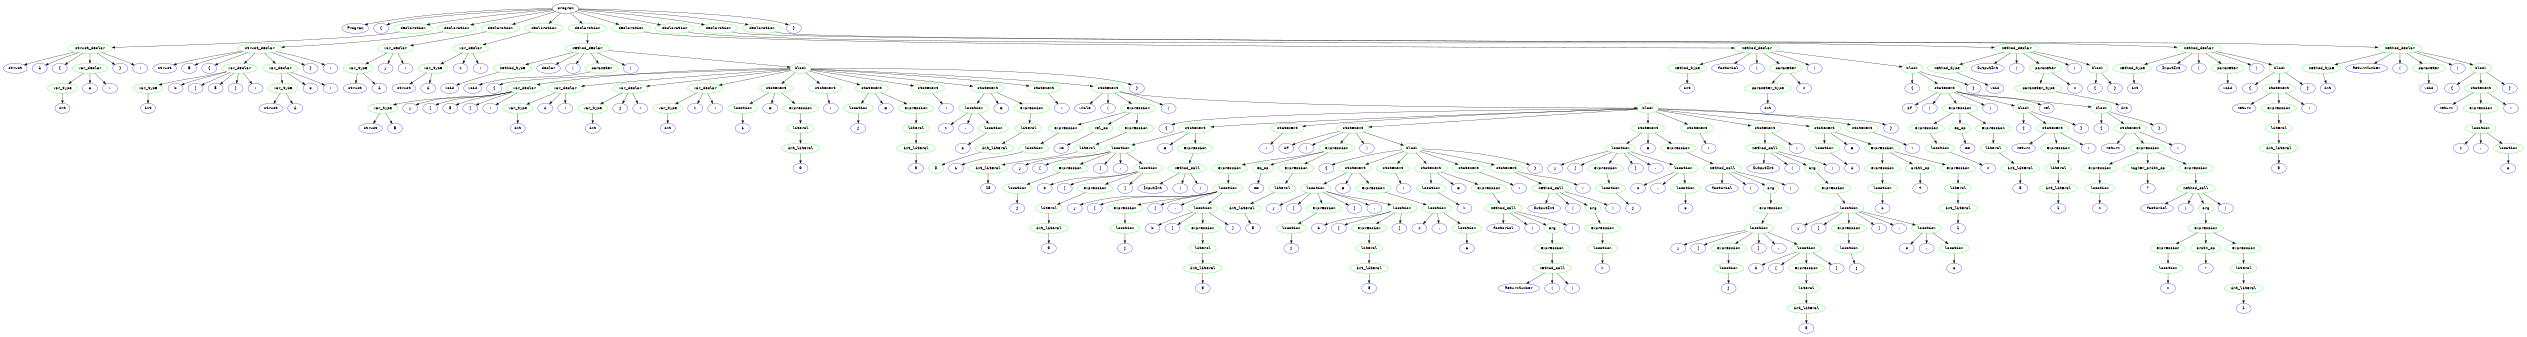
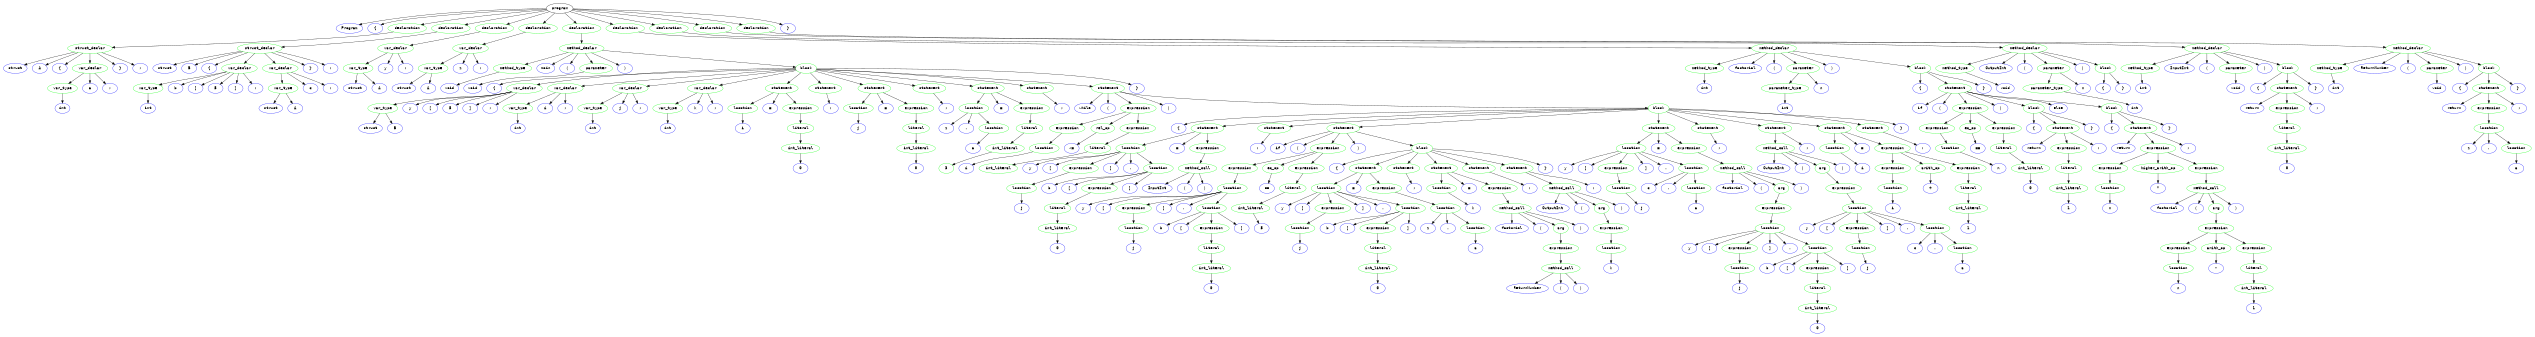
  digraph {
    fontname="DejaVu Sans Mono"
    node [fontname="DejaVu Sans Mono" color=blue]
    edge [fontname="DejaVu Sans Mono"]
    n1 [label=program color=""]
    n2 [label=Program]
    n3 [label="{"]
    n4 [color=green label=declaration]
    n5 [color=green label=declaration]
    n6 [color=green label=declaration]
    n7 [color=green label=declaration]
    n8 [color=green label=declaration]
    n9 [color=green label=declaration]
    n10 [color=green label=declaration]
    n11 [color=green label=declaration]
    n12 [color=green label=declaration]
    n13 [label="}"]
    n14 [color=green label=struct_declar]
    n15 [color=green label=struct_declar]
    n16 [color=green label=var_declar]
    n17 [color=green label=var_declar]
    n18 [color=green label=method_declar]
    n19 [color=green label=method_declar]
    n20 [color=green label=method_declar]
    n21 [color=green label=method_declar]
    n22 [color=green label=method_declar]
    n23 [label=struct]
    n24 [label=A]
    n25 [label="{"]
    n26 [color=green label=var_declar]
    n27 [label="}"]
    n28 [label=";"]
    n29 [color=green label=var_type]
    n30 [label=a]
    n31 [label=";"]
    n32 [label=int]
    n33 [label=struct]
    n34 [label=B]
    n35 [label="{"]
    n36 [color=green label=var_declar]
    n37 [color=green label=var_declar]
    n38 [label="}"]
    n39 [label=";"]
    n40 [color=green label=var_type]
    n41 [label=b]
    n42 [label="["]
    n43 [label=5]
    n44 [label="]"]
    n45 [label=";"]
    n46 [color=green label=var_type]
    n47 [label=c]
    n48 [label=";"]
    n49 [label=int]
    n50 [label=struct]
    n51 [label=A]
    n52 [color=green label=var_type]
    n53 [label=y]
    n54 [label=";"]
    n55 [label=struct]
    n56 [label=A]
    n57 [color=green label=var_type]
    n58 [label=z]
    n59 [label=";"]
    n60 [label=struct]
    n61 [label=A]
    n62 [color=green label=method_type]
-   n63 [label=declar]
+   n63 [label=main]
    n64 [label="("]
    n65 [color=green label=parameter]
    n66 [label=")"]
    n67 [color=green label=block]
    n68 [label=void]
    n69 [label=void]
    n70 [label="{"]
    n71 [color=green label=var_declar]
    n72 [color=green label=var_declar]
    n73 [color=green label=var_declar]
    n74 [color=green label=var_declar]
    n75 [color=green label=statement]
    n76 [color=green label=statement]
    n77 [color=green label=statement]
    n78 [color=green label=statement]
    n79 [color=green label=statement]
    n80 [color=green label=statement]
    n81 [color=green label=statement]
    n82 [label="}"]
    n83 [color=green label=var_type]
    n84 [label=y]
    n85 [label="["]
    n86 [label=5]
    n87 [label="]"]
    n88 [label=";"]
    n89 [color=green label=var_type]
    n90 [label=i]
    n91 [label=";"]
    n92 [color=green label=var_type]
    n93 [label=j]
    n94 [label=";"]
    n95 [color=green label=var_type]
    n96 [label=k]
    n97 [label=";"]
    n98 [color=green label=location]
    n99 [label="="]
    n100 [color=green label=expression]
    n101 [label=";"]
    n102 [color=green label=location]
    n103 [label="="]
    n104 [color=green label=expression]
    n105 [label=";"]
    n106 [color=green label=location]
    n107 [label="="]
    n108 [color=green label=expression]
    n109 [label=";"]
    n110 [label=while]
    n111 [label="("]
    n112 [color=green label=expression]
    n113 [label=")"]
    n114 [color=green label=block]
    n115 [label=struct]
    n116 [label=B]
    n117 [label=int]
    n118 [label=int]
    n119 [label=int]
    n120 [label=i]
    n121 [color=green label=literal]
    n122 [color=green label=int_literal]
    n123 [label=0]
    n124 [label=j]
    n125 [color=green label=literal]
    n126 [color=green label=int_literal]
    n127 [label=0]
    n128 [label=z]
    n129 [label="."]
    n130 [color=green label=location]
    n131 [color=green label=literal]
    n132 [label=a]
    n133 [color=green label=int_literal]
    n134 [color=green label=3]
    n135 [color=green label=expression]
    n136 [color=green label=rel_op]
    n137 [color=green label=expression]
    n138 [label="{"]
    n139 [color=green label=statement]
    n140 [color=green label=statement]
    n141 [color=green label=statement]
    n142 [color=green label=statement]
    n143 [color=green label=statement]
    n144 [color=green label=statement]
    n145 [color=green label=statement]
    n146 [color=green label=statement]
    n147 [label="}"]
    n148 [color=green label=location]
    n149 [label="<="]
    n150 [color=green label=literal]
    n151 [label=i]
    n152 [color=green label=int_literal]
-   n153 [label=10]
    n154 [color=green label=location]
    n155 [label="="]
    n156 [color=green label=expression]
    n157 [label=";"]
    n158 [label=if]
    n159 [label="("]
    n160 [color=green label=expression]
    n161 [label=")"]
    n162 [color=green label=block]
    n163 [color=green label=location]
    n164 [label="="]
    n165 [color=green label=expression]
    n166 [label=";"]
    n167 [color=green label=method_call]
    n168 [label=";"]
    n169 [color=green label=location]
    n170 [label="="]
    n171 [color=green label=expression]
    n172 [label=";"]
    n173 [label=y]
    n174 [label="["]
    n175 [color=green label=expression]
    n176 [label="]"]
    n177 [label="."]
    n178 [color=green label=location]
    n179 [color=green label=method_call]
    n180 [color=green label=location]
    n181 [label=b]
    n182 [label="["]
    n183 [color=green label=expression]
    n184 [label="]"]
    n185 [label=j]
    n186 [color=green label=literal]
    n187 [color=green label=int_literal]
    n188 [label=0]
    n189 [label=InputInt]
    n190 [label="("]
    n191 [label=")"]
    n192 [color=green label=expression]
    n193 [color=green label=eq_op]
    n194 [color=green label=expression]
    n195 [label="{"]
    n196 [color=green label=statement]
    n197 [color=green label=statement]
    n198 [color=green label=statement]
    n199 [color=green label=statement]
    n200 [color=green label=statement]
    n201 [label="}"]
    n202 [color=green label=location]
    n203 [label="=="]
    n204 [color=green label=literal]
    n205 [label=y]
    n206 [label="["]
    n207 [color=green label=expression]
    n208 [label="]"]
    n209 [label="."]
    n210 [color=green label=location]
    n211 [color=green label=location]
    n212 [label=b]
    n213 [label="["]
    n214 [color=green label=expression]
    n215 [label="]"]
    n216 [label=j]
    n217 [color=green label=literal]
    n218 [color=green label=int_literal]
    n219 [label=0]
    n220 [color=green label=int_literal]
    n221 [label=5]
    n222 [color=green label=location]
    n223 [label="="]
    n224 [color=green label=expression]
    n225 [label=";"]
    n226 [color=green label=location]
    n227 [label="="]
    n228 [color=green label=expression]
    n229 [label=";"]
    n230 [color=green label=method_call]
    n231 [label=";"]
    n232 [label=y]
    n233 [label="["]
    n234 [color=green label=expression]
    n235 [label="]"]
    n236 [label="."]
    n237 [color=green label=location]
    n238 [color=green label=location]
    n239 [color=green label=location]
    n240 [label=b]
    n241 [label="["]
    n242 [color=green label=expression]
    n243 [label="]"]
    n244 [label=j]
    n245 [color=green label=literal]
    n246 [color=green label=int_literal]
    n247 [label=0]
    n248 [label=z]
    n249 [label="."]
    n250 [color=green label=location]
    n251 [label=a]
    n252 [label=k]
    n253 [color=green label=method_call]
    n254 [label=factorial]
    n255 [label="("]
    n256 [color=green label=arg]
    n257 [label=")"]
    n258 [color=green label=expression]
    n259 [color=green label=method_call]
    n260 [label=ReturnNumber]
    n261 [label="("]
    n262 [label=")"]
    n263 [label=OutputInt]
    n264 [label="("]
    n265 [color=green label=arg]
    n266 [label=")"]
    n267 [color=green label=expression]
    n268 [color=green label=location]
    n269 [label=k]
    n270 [label=y]
    n271 [label="["]
    n272 [color=green label=expression]
    n273 [label="]"]
    n274 [label="."]
    n275 [color=green label=location]
    n276 [color=green label=method_call]
    n277 [color=green label=location]
    n278 [label=c]
    n279 [label="."]
    n280 [color=green label=location]
    n281 [label=j]
    n282 [label=a]
    n283 [label=factorial]
    n284 [label="("]
    n285 [color=green label=arg]
    n286 [label=")"]
    n287 [color=green label=expression]
    n288 [color=green label=location]
    n289 [label=y]
    n290 [label="["]
    n291 [color=green label=expression]
    n292 [label="]"]
    n293 [label="."]
    n294 [color=green label=location]
    n295 [color=green label=location]
    n296 [label=b]
    n297 [label="["]
    n298 [color=green label=expression]
    n299 [label="]"]
    n300 [label=j]
    n301 [color=green label=literal]
    n302 [color=green label=int_literal]
    n303 [label=0]
    n304 [label=OutputInt]
    n305 [label="("]
    n306 [color=green label=arg]
    n307 [label=")"]
    n308 [color=green label=expression]
    n309 [color=green label=location]
    n310 [label=y]
    n311 [label="["]
    n312 [color=green label=expression]
    n313 [label="]"]
    n314 [label="."]
    n315 [color=green label=location]
    n316 [color=green label=location]
    n317 [label=c]
    n318 [label="."]
    n319 [color=green label=location]
    n320 [label=j]
    n321 [label=a]
    n322 [label=i]
    n323 [color=green label=expression]
    n324 [color=green label=arith_op]
    n325 [color=green label=expression]
    n326 [color=green label=location]
    n327 [label="+"]
    n328 [color=green label=literal]
    n329 [label=i]
    n330 [color=green label=int_literal]
    n331 [label=1]
    n332 [color=green label=method_type]
    n333 [label=factorial]
    n334 [label="("]
    n335 [color=green label=parameter]
    n336 [label=")"]
    n337 [color=green label=block]
    n338 [label=int]
    n339 [color=green label=parameter_type]
    n340 [label=n]
    n341 [label="{"]
    n342 [color=green label=statement]
    n343 [label="}"]
    n344 [label=int]
    n345 [label=if]
    n346 [label="("]
    n347 [color=green label=expression]
    n348 [label=")"]
    n349 [color=green label=block]
-   n350 [label=rel]
+   n350 [label=else]
    n351 [color=green label=block]
    n352 [color=green label=expression]
    n353 [color=green label=eq_op]
    n354 [color=green label=expression]
    n355 [label="{"]
    n356 [color=green label=statement]
    n357 [label="}"]
    n358 [label="{"]
    n359 [color=green label=statement]
    n360 [label="}"]
    n361 [color=green label=location]
    n362 [label="=="]
    n363 [color=green label=literal]
    n364 [label=n]
    n365 [color=green label=int_literal]
    n366 [label=0]
    n367 [label=return]
    n368 [color=green label=expression]
    n369 [label=";"]
    n370 [color=green label=literal]
    n371 [color=green label=int_literal]
    n372 [label=1]
    n373 [label=return]
    n374 [color=green label=expression]
    n375 [label=";"]
    n376 [color=green label=expression]
    n377 [color=green label=higher_arith_op]
    n378 [color=green label=expression]
    n379 [color=green label=location]
    n380 [label="*"]
    n381 [color=green label=method_call]
    n382 [label=n]
    n383 [label=factorial]
    n384 [label="("]
    n385 [color=green label=arg]
    n386 [label=")"]
    n387 [color=green label=expression]
    n388 [color=green label=expression]
    n389 [color=green label=arith_op]
    n390 [color=green label=expression]
    n391 [color=green label=location]
    n392 [label="-"]
    n393 [color=green label=literal]
    n394 [label=n]
    n395 [color=green label=int_literal]
    n396 [label=1]
    n397 [color=green label=method_type]
    n398 [label=OutputInt]
    n399 [label="("]
    n400 [color=green label=parameter]
    n401 [label=")"]
    n402 [color=green label=block]
    n403 [label=void]
    n404 [color=green label=parameter_type]
    n405 [label=n]
    n406 [label="{"]
    n407 [label="}"]
    n408 [label=int]
    n409 [color=green label=method_type]
    n410 [label=InputInt]
    n411 [label="("]
    n412 [color=green label=parameter]
    n413 [label=")"]
    n414 [color=green label=block]
    n415 [label=int]
    n416 [label=void]
    n417 [label="{"]
    n418 [color=green label=statement]
    n419 [label="}"]
    n420 [label=return]
    n421 [color=green label=expression]
    n422 [label=";"]
    n423 [color=green label=literal]
    n424 [color=green label=int_literal]
    n425 [label=0]
    n426 [color=green label=method_type]
    n427 [label=ReturnNumber]
    n428 [label="("]
    n429 [color=green label=parameter]
    n430 [label=")"]
    n431 [color=green label=block]
    n432 [label=int]
    n433 [label=void]
    n434 [label="{"]
    n435 [color=green label=statement]
    n436 [label="}"]
    n437 [label=return]
    n438 [color=green label=expression]
    n439 [label=";"]
    n440 [color=green label=location]
    n441 [label=z]
    n442 [label="."]
    n443 [color=green label=location]
    n444 [label=a]
    n1 -> n2
    n1 -> n3
    n1 -> n4
    n1 -> n5
    n1 -> n6
    n1 -> n7
    n1 -> n8
    n1 -> n9
    n1 -> n10
    n1 -> n11
    n1 -> n12
    n1 -> n13
    n4 -> n14
    n5 -> n15
    n6 -> n16
    n7 -> n17
    n8 -> n18
    n9 -> n19
    n10 -> n20
    n11 -> n21
    n12 -> n22
    n14 -> n23
    n14 -> n24
    n14 -> n25
    n14 -> n26
    n14 -> n27
    n14 -> n28
    n15 -> n33
    n15 -> n34
    n15 -> n35
    n15 -> n36
    n15 -> n37
    n15 -> n38
    n15 -> n39
    n16 -> n52
    n16 -> n53
    n16 -> n54
    n17 -> n57
    n17 -> n58
    n17 -> n59
    n18 -> n62
    n18 -> n63
    n18 -> n64
    n18 -> n65
    n18 -> n66
    n18 -> n67
    n19 -> n332
    n19 -> n333
    n19 -> n334
    n19 -> n335
    n19 -> n336
    n19 -> n337
    n20 -> n397
    n20 -> n398
    n20 -> n399
    n20 -> n400
    n20 -> n401
    n20 -> n402
    n21 -> n409
    n21 -> n410
    n21 -> n411
    n21 -> n412
    n21 -> n413
    n21 -> n414
    n22 -> n426
    n22 -> n427
    n22 -> n428
    n22 -> n429
    n22 -> n430
    n22 -> n431
    n26 -> n29
    n26 -> n30
    n26 -> n31
    n29 -> n32
    n36 -> n40
    n36 -> n41
    n36 -> n42
    n36 -> n43
    n36 -> n44
    n36 -> n45
    n37 -> n46
    n37 -> n47
    n37 -> n48
    n40 -> n49
    n46 -> n50
    n46 -> n51
    n52 -> n55
    n52 -> n56
    n57 -> n60
    n57 -> n61
    n62 -> n68
    n65 -> n69
    n67 -> n70
    n67 -> n71
    n67 -> n72
    n67 -> n73
    n67 -> n74
    n67 -> n75
    n67 -> n76
    n67 -> n77
    n67 -> n78
    n67 -> n79
    n67 -> n80
    n67 -> n81
    n67 -> n82
    n71 -> n83
    n71 -> n84
    n71 -> n85
    n71 -> n86
    n71 -> n87
    n71 -> n88
    n72 -> n89
    n72 -> n90
    n72 -> n91
    n73 -> n92
    n73 -> n93
    n73 -> n94
    n74 -> n95
    n74 -> n96
    n74 -> n97
    n75 -> n98
    n75 -> n99
    n75 -> n100
    n76 -> n101
    n77 -> n102
    n77 -> n103
    n77 -> n104
    n78 -> n105
    n79 -> n106
    n79 -> n107
    n79 -> n108
    n80 -> n109
    n81 -> n110
    n81 -> n111
    n81 -> n112
    n81 -> n113
    n81 -> n114
    n83 -> n115
    n83 -> n116
    n89 -> n117
    n92 -> n118
    n95 -> n119
    n98 -> n120
    n100 -> n121
    n102 -> n124
    n104 -> n125
    n106 -> n128
    n106 -> n129
    n106 -> n130
    n108 -> n131
    n112 -> n135
    n112 -> n136
    n112 -> n137
    n114 -> n138
    n114 -> n139
    n114 -> n140
    n114 -> n141
    n114 -> n142
    n114 -> n143
    n114 -> n144
    n114 -> n145
    n114 -> n146
    n114 -> n147
    n121 -> n122
    n122 -> n123
    n125 -> n126
    n126 -> n127
    n130 -> n132
    n131 -> n133
    n133 -> n134
    n135 -> n148
    n136 -> n149
    n137 -> n150
    n139 -> n154
    n139 -> n155
    n139 -> n156
    n140 -> n157
    n141 -> n158
    n141 -> n159
    n141 -> n160
    n141 -> n161
    n141 -> n162
    n142 -> n163
    n142 -> n164
    n142 -> n165
    n143 -> n166
    n144 -> n167
    n144 -> n168
    n145 -> n169
    n145 -> n170
    n145 -> n171
    n146 -> n172
    n148 -> n151
    n150 -> n152
-   n152 -> n153
    n154 -> n173
    n154 -> n174
    n154 -> n175
    n154 -> n176
    n154 -> n177
    n154 -> n178
    n156 -> n179
    n160 -> n192
    n160 -> n193
    n160 -> n194
    n162 -> n195
    n162 -> n196
    n162 -> n197
    n162 -> n198
    n162 -> n199
    n162 -> n200
    n162 -> n201
    n163 -> n270
    n163 -> n271
    n163 -> n272
    n163 -> n273
    n163 -> n274
    n163 -> n275
    n165 -> n276
    n167 -> n304
    n167 -> n305
    n167 -> n306
    n167 -> n307
    n169 -> n322
    n171 -> n323
    n171 -> n324
    n171 -> n325
    n175 -> n180
    n178 -> n181
    n178 -> n182
    n178 -> n183
    n178 -> n184
    n179 -> n189
    n179 -> n190
    n179 -> n191
    n180 -> n185
    n183 -> n186
    n186 -> n187
    n187 -> n188
    n192 -> n202
    n193 -> n203
    n194 -> n204
    n196 -> n222
    n196 -> n223
    n196 -> n224
    n197 -> n225
    n198 -> n226
    n198 -> n227
    n198 -> n228
    n199 -> n229
    n200 -> n230
    n200 -> n231
    n202 -> n205
    n202 -> n206
    n202 -> n207
    n202 -> n208
    n202 -> n209
    n202 -> n210
    n204 -> n220
    n207 -> n211
    n210 -> n212
    n210 -> n213
    n210 -> n214
    n210 -> n215
    n211 -> n216
    n214 -> n217
    n217 -> n218
    n218 -> n219
    n220 -> n221
    n222 -> n232
    n222 -> n233
    n222 -> n234
    n222 -> n235
    n222 -> n236
    n222 -> n237
    n224 -> n238
    n226 -> n252
    n228 -> n253
    n230 -> n263
    n230 -> n264
    n230 -> n265
    n230 -> n266
    n234 -> n239
    n237 -> n240
    n237 -> n241
    n237 -> n242
    n237 -> n243
    n238 -> n248
    n238 -> n249
    n238 -> n250
    n239 -> n244
    n242 -> n245
    n245 -> n246
    n246 -> n247
    n250 -> n251
    n253 -> n254
    n253 -> n255
    n253 -> n256
    n253 -> n257
    n256 -> n258
    n258 -> n259
    n259 -> n260
    n259 -> n261
    n259 -> n262
    n265 -> n267
    n267 -> n268
    n268 -> n269
    n272 -> n277
    n275 -> n278
    n275 -> n279
    n275 -> n280
    n276 -> n283
    n276 -> n284
    n276 -> n285
    n276 -> n286
    n277 -> n281
    n280 -> n282
    n285 -> n287
    n287 -> n288
    n288 -> n289
    n288 -> n290
    n288 -> n291
    n288 -> n292
    n288 -> n293
    n288 -> n294
    n291 -> n295
    n294 -> n296
    n294 -> n297
    n294 -> n298
    n294 -> n299
    n295 -> n300
    n298 -> n301
    n301 -> n302
    n302 -> n303
    n306 -> n308
    n308 -> n309
    n309 -> n310
    n309 -> n311
    n309 -> n312
    n309 -> n313
    n309 -> n314
    n309 -> n315
    n312 -> n316
    n315 -> n317
    n315 -> n318
    n315 -> n319
    n316 -> n320
    n319 -> n321
    n323 -> n326
    n324 -> n327
    n325 -> n328
    n326 -> n329
    n328 -> n330
    n330 -> n331
    n332 -> n338
    n335 -> n339
    n335 -> n340
    n337 -> n341
    n337 -> n342
    n337 -> n343
    n339 -> n344
    n342 -> n345
    n342 -> n346
    n342 -> n347
    n342 -> n348
    n342 -> n349
    n342 -> n350
    n342 -> n351
    n347 -> n352
    n347 -> n353
    n347 -> n354
    n349 -> n355
    n349 -> n356
    n349 -> n357
    n351 -> n358
    n351 -> n359
    n351 -> n360
    n352 -> n361
    n353 -> n362
    n354 -> n363
    n356 -> n367
    n356 -> n368
    n356 -> n369
    n359 -> n373
    n359 -> n374
    n359 -> n375
    n361 -> n364
    n363 -> n365
    n365 -> n366
    n368 -> n370
    n370 -> n371
    n371 -> n372
    n374 -> n376
    n374 -> n377
    n374 -> n378
    n376 -> n379
    n377 -> n380
    n378 -> n381
    n379 -> n382
    n381 -> n383
    n381 -> n384
    n381 -> n385
    n381 -> n386
    n385 -> n387
    n387 -> n388
    n387 -> n389
    n387 -> n390
    n388 -> n391
    n389 -> n392
    n390 -> n393
    n391 -> n394
    n393 -> n395
    n395 -> n396
    n397 -> n403
    n400 -> n404
    n400 -> n405
    n402 -> n406
    n402 -> n407
    n404 -> n408
    n409 -> n415
    n412 -> n416
    n414 -> n417
    n414 -> n418
    n414 -> n419
    n418 -> n420
    n418 -> n421
    n418 -> n422
    n421 -> n423
    n423 -> n424
    n424 -> n425
    n426 -> n432
    n429 -> n433
    n431 -> n434
    n431 -> n435
    n431 -> n436
    n435 -> n437
    n435 -> n438
    n435 -> n439
    n438 -> n440
    n440 -> n441
    n440 -> n442
    n440 -> n443
    n443 -> n444
  }
